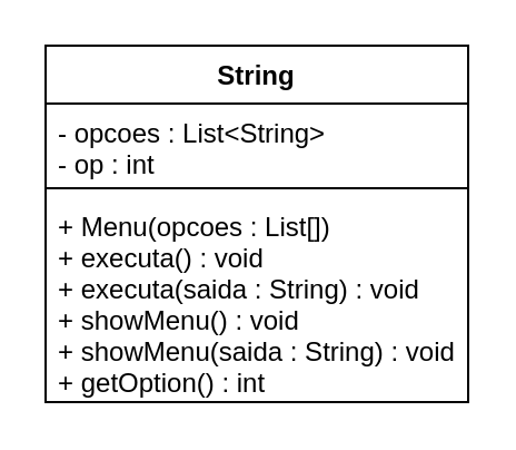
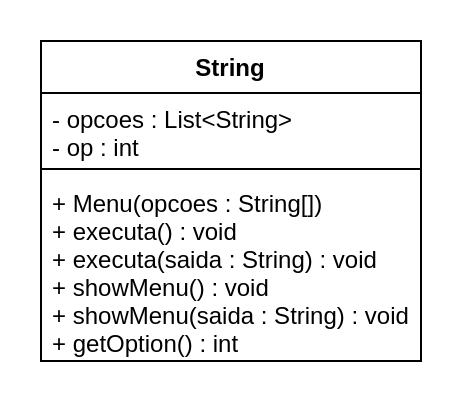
  <mxCell id="0" />
  <mxCell id="1" parent="0" />
  <mxCell id="2" value="String" style="swimlane;fontStyle=1;align=center;verticalAlign=top;childLayout=stackLayout;horizontal=1;startSize=26;horizontalStack=0;resizeParent=1;resizeParentMax=0;resizeLast=0;collapsible=1;marginBottom=0;fontFamily=Helvetica;html=0;" vertex="1" parent="1"><mxGeometry x="20" y="20" width="190" height="160" as="geometry" /></mxCell>
  <mxCell id="3" value="- opcoes : List&lt;String&gt;&#10;- op : int" style="text;strokeColor=none;fillColor=none;align=left;verticalAlign=top;spacingLeft=4;spacingRight=4;overflow=hidden;rotatable=0;points=[[0,0.5],[1,0.5]];portConstraint=eastwest;" vertex="1" parent="2"><mxGeometry y="26" width="190" height="34" as="geometry" /></mxCell>
  <mxCell id="4" value="" style="line;strokeWidth=1;fillColor=none;align=left;verticalAlign=middle;spacingTop=-1;spacingLeft=3;spacingRight=3;rotatable=0;labelPosition=right;points=[];portConstraint=eastwest;" vertex="1" parent="2"><mxGeometry y="60" width="190" height="8" as="geometry" /></mxCell>
- <mxCell id="5" value="+ Menu(opcoes : List[])&#10;+ executa() : void&#10;+ executa(saida : String) : void&#10;+ showMenu() : void&#10;+ showMenu(saida : String) : void&#10;+ getOption() : int" style="text;strokeColor=none;fillColor=none;align=left;verticalAlign=top;spacingLeft=4;spacingRight=4;overflow=hidden;rotatable=0;points=[[0,0.5],[1,0.5]];portConstraint=eastwest;" vertex="1" parent="2"><mxGeometry y="68" width="190" height="92" as="geometry" /></mxCell>
+ <mxCell id="5" value="+ Menu(opcoes : String[])&#10;+ executa() : void&#10;+ executa(saida : String) : void&#10;+ showMenu() : void&#10;+ showMenu(saida : String) : void&#10;+ getOption() : int" style="text;strokeColor=none;fillColor=none;align=left;verticalAlign=top;spacingLeft=4;spacingRight=4;overflow=hidden;rotatable=0;points=[[0,0.5],[1,0.5]];portConstraint=eastwest;" vertex="1" parent="2"><mxGeometry y="68" width="190" height="92" as="geometry" /></mxCell>
